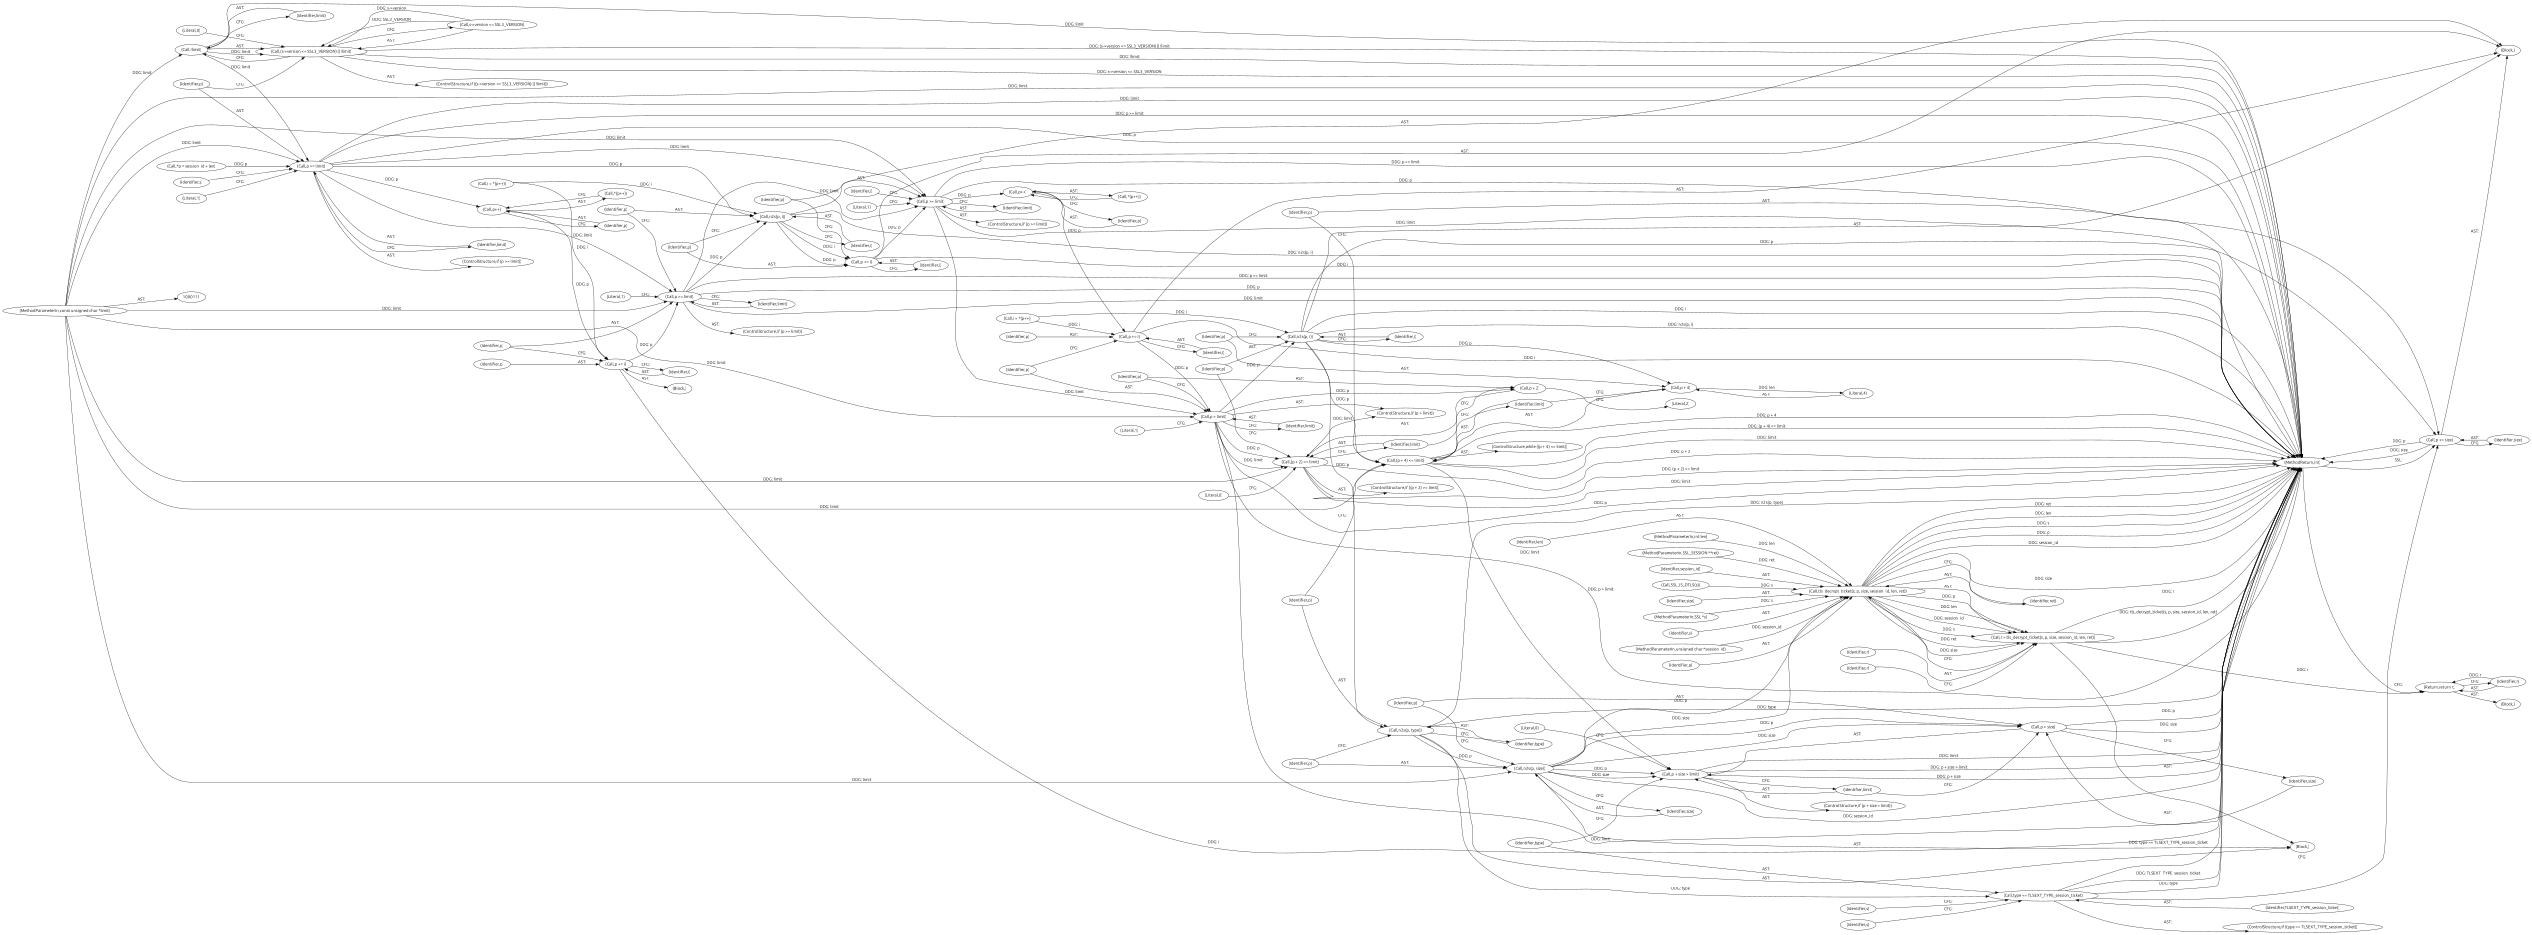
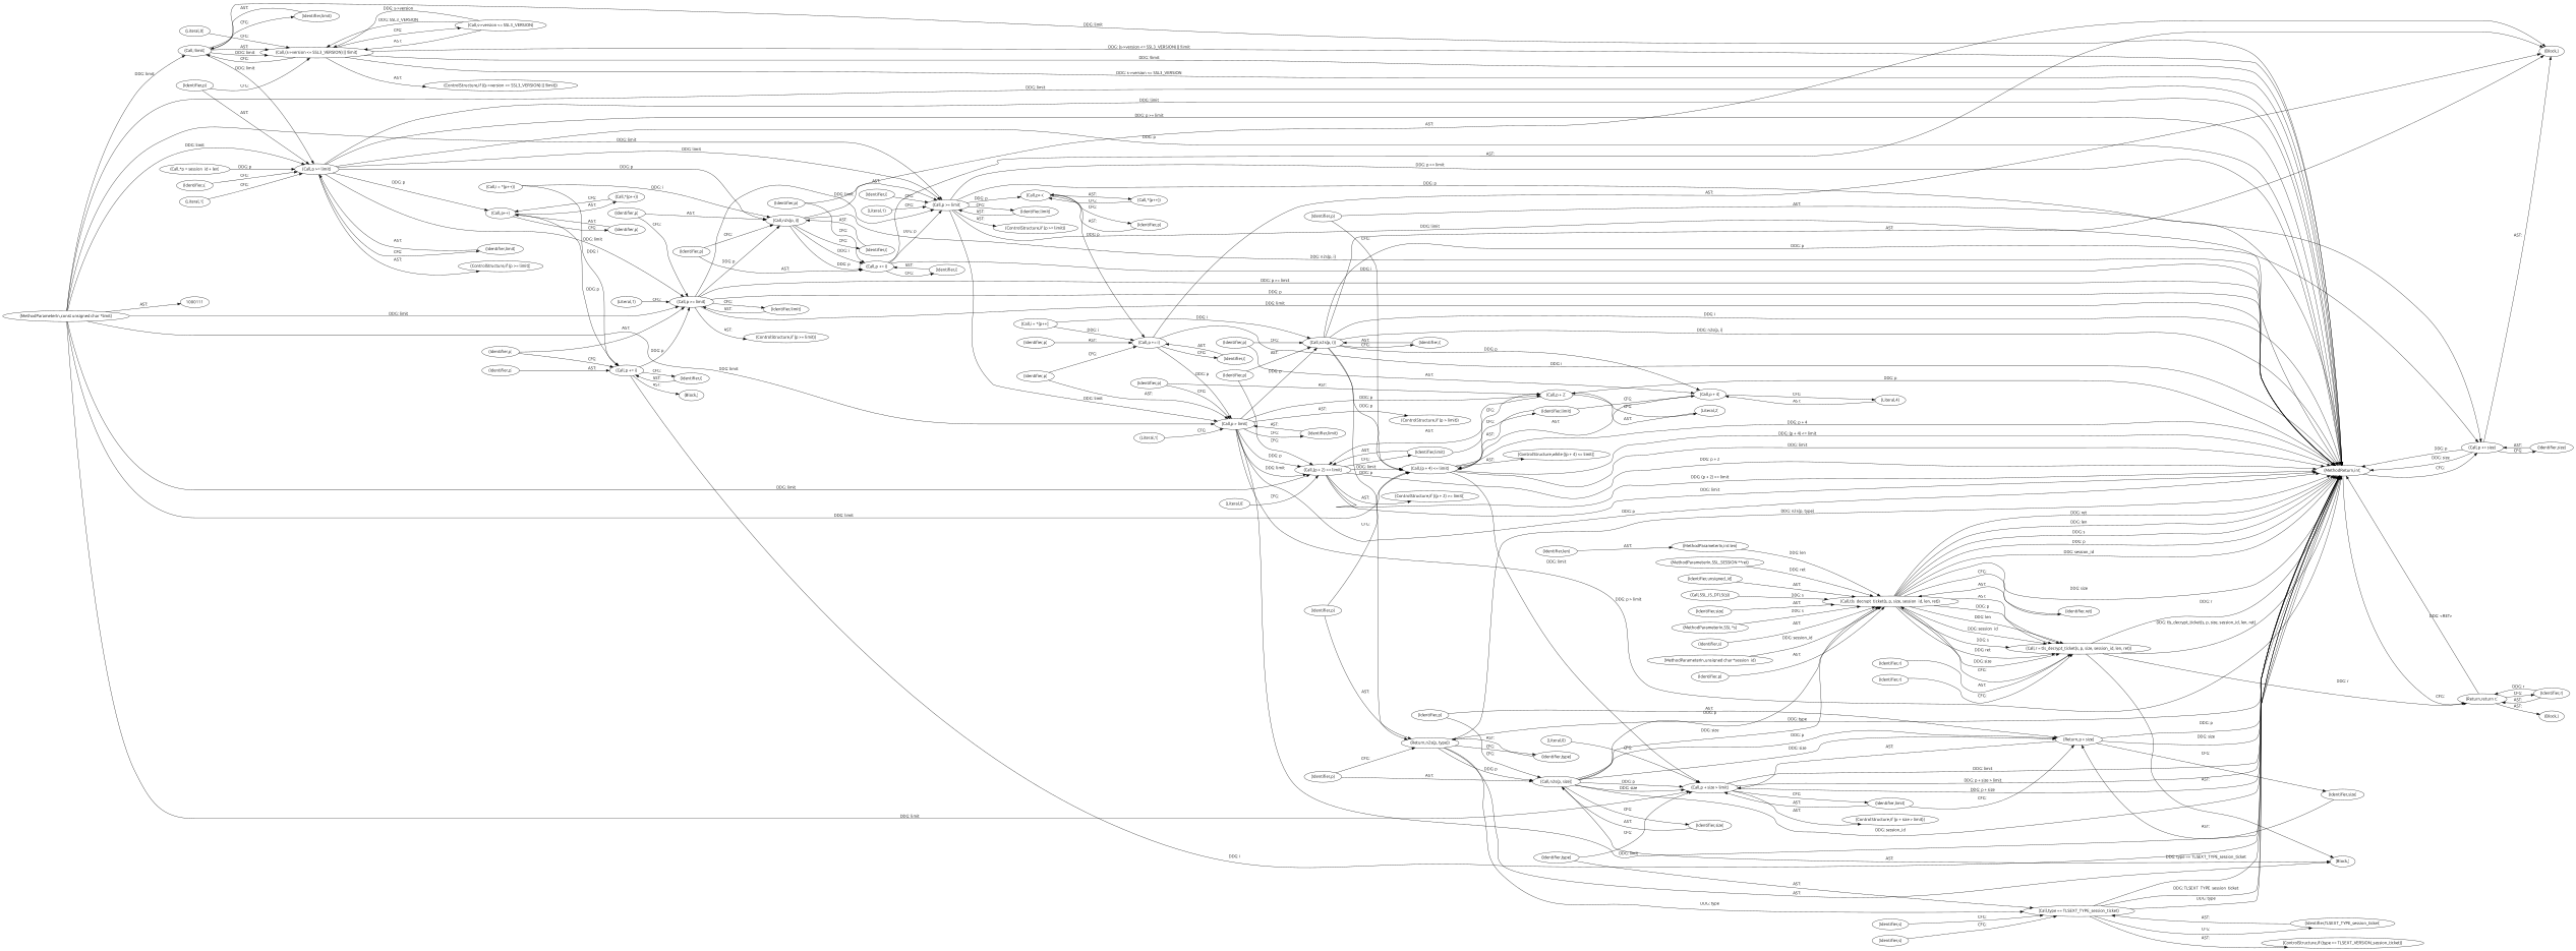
  digraph {
    fontname=Ubuntu
    rankdir=LR
    node [fontname=Ubuntu]
    edge [fontname=Ubuntu]
    n1 [label="(MethodParameterIn,const unsigned char *limit)"]
    n2 [label="(Call,!limit)"]
    n3 [label="(Call,p >= limit)"]
    n4 [label="(Call,p >= limit)"]
    n5 [label="(Call,p >= limit)"]
    n6 [label="(Call,p > limit)"]
    n7 [label="(Call,(p + 2) >= limit)"]
    n8 [label="(Call,(p + 4) <= limit)"]
    n9 [label="(Call,p + size > limit)"]
    n10 [label="(MethodReturn,int)"]
    1000111
    n12 [label="(Call,(s->version <= SSL3_VERSION) || !limit)"]
    n13 [label="(Identifier,limit)"]
    n14 [label="(Call,p++)"]
    n15 [label="(Call,n2s(p, i))"]
    n16 [label="(Identifier,limit)"]
    n17 [label="(ControlStructure,if (p >= limit))"]
    n18 [label="(ControlStructure,if (p >= limit))"]
    n19 [label="(Identifier,limit)"]
    n20 [label="(Call,p++)"]
    n21 [label="(Identifier,limit)"]
    n22 [label="(ControlStructure,if (p >= limit))"]
    n23 [label="(Call,p + 2)"]
    n24 [label="(Call,n2s(p, i))"]
    n25 [label="(ControlStructure,if (p > limit))"]
    n26 [label="(Identifier,limit)"]
    n27 [label="(ControlStructure,if ((p + 2) >= limit))"]
    n28 [label="(Identifier,limit)"]
    n29 [label="(ControlStructure,while ((p + 4) <= limit))"]
    n30 [label="(Identifier,limit)"]
    n31 [label="(Identifier,limit)"]
    n32 [label="(ControlStructure,if (p + size > limit))"]
    n33 [label="(Call,p += size)"]
    n34 [label="(Return,return r;)"]
    n35 [label="(ControlStructure,if ((s->version <= SSL3_VERSION) || !limit))"]
    n36 [label="(Call,s->version <= SSL3_VERSION)"]
    n37 [label="(Call,p += i)"]
    n38 [label="(Call,*(p++))"]
    n39 [label="(Identifier,p)"]
    n40 [label="(Call,p += i)"]
    n41 [label="(Identifier,i)"]
    n42 [label="(Block,)"]
    n43 [label="(Block,)"]
    n44 [label="(Identifier,i)"]
    n45 [label="(Identifier,i)"]
    n46 [label="(Call,p += i)"]
    n47 [label="(Identifier,p)"]
    n48 [label="(Call,*(p++))"]
    n49 [label="(Identifier,i)"]
    n50 [label="(Literal,2)"]
    n51 [label="(Call,p + 4)"]
-   n52 [label="(Call,n2s(p, type))"]
+   n52 [label="(Return,n2s(p, type))"]
    n53 [label="(Identifier,i)"]
-   n54 [label="(Call,p + size)"]
+   n54 [label="(Return,p + size)"]
    n55 [label="(Literal,4)"]
    n56 [label="(Call,n2s(p, size))"]
    n57 [label="(Call,type == TLSEXT_TYPE_session_ticket)"]
    n58 [label="(Identifier,type)"]
    n59 [label="(Block,)"]
    n60 [label="(Identifier,size)"]
    n61 [label="(Call,tls_decrypt_ticket(s, p, size, session_id, len, ret))"]
    n62 [label="(Identifier,size)"]
-   n63 [label="(ControlStructure,if (type == TLSEXT_TYPE_session_ticket))"]
+   n63 [label="(ControlStructure,if (type == TLSEXT_VERSION_session_ticket))"]
    n64 [label="(Identifier,TLSEXT_TYPE_session_ticket)"]
    n65 [label="(Identifier,size)"]
    n66 [label="(Call,r = tls_decrypt_ticket(s, p, size, session_id, len, ret))"]
    n67 [label="(Identifier,ret)"]
    n68 [label="(Identifier,r)"]
    n69 [label="(Block,)"]
    n70 [label="(Identifier,s)"]
    n71 [label="(Identifier,type)"]
    n72 [label="(MethodParameterIn,SSL *s)"]
    n73 [label="(Identifier,s)"]
    n74 [label="(MethodParameterIn,unsigned char *session_id)"]
    n75 [label="(Identifier,i)"]
    n76 [label="(Identifier,p)"]
    n77 [label="(Identifier,p)"]
    n78 [label="(Identifier,p)"]
    n79 [label="(Call,i = *(p++))"]
    n80 [label="(Identifier,p)"]
    n81 [label="(Literal,1)"]
    n82 [label="(Identifier,s)"]
    n83 [label="(Identifier,p)"]
    n84 [label="(Identifier,r)"]
    n85 [label="(Literal,1)"]
    n86 [label="(Identifier,p)"]
    n87 [label="(Identifier,p)"]
    n88 [label="(MethodParameterIn,int len)"]
    n89 [label="(Literal,1)"]
    n90 [label="(MethodParameterIn,SSL_SESSION **ret)"]
    n91 [label="(Identifier,p)"]
    n92 [label="(Identifier,p)"]
    n93 [label="(Literal,0)"]
    n94 [label="(Literal,1)"]
-   n95 [label="(Identifier,session_id)"]
+   n95 [label="(Identifier,unsigned_id)"]
    n96 [label="(Literal,0)"]
    n97 [label="(Identifier,p)"]
    n98 [label="(Identifier,r)"]
    n99 [label="(Identifier,p)"]
    n100 [label="(Identifier,p)"]
    n101 [label="(Call,SSL_IS_DTLS(s))"]
    n102 [label="(Call,*p = session_id + len)"]
    n103 [label="(Identifier,p)"]
    n104 [label="(Identifier,p)"]
    n105 [label="(Call,i = *(p++))"]
    n106 [label="(Identifier,p)"]
    n107 [label="(Identifier,p)"]
    n108 [label="(Literal,0)"]
    n109 [label="(Identifier,len)"]
    n110 [label="(Identifier,s)"]
    n111 [label="(Identifier,size)"]
    n1 -> n2 [label="DDG: limit"]
    n1 -> n3 [label="DDG: limit"]
    n1 -> n4 [label="DDG: limit"]
    n1 -> n5 [label="DDG: limit"]
    n1 -> n6 [label="DDG: limit"]
    n1 -> n7 [label="DDG: limit"]
    n1 -> n8 [label="DDG: limit"]
-   n1 -> n56 [label="DDG: limit"]
+   n1 -> n9 [label="DDG: limit"]
    n1 -> n10 [label="DDG: limit"]
    n1 -> 1000111 [label="AST: "]
    n2 -> n3 [label="DDG: limit"]
    n2 -> n10 [label="DDG: limit"]
    n2 -> n12 [label="AST: "]
    n2 -> n12 [label="DDG: limit"]
    n2 -> n13 [label="CFG: "]
    n3 -> n4 [label="DDG: limit"]
    n3 -> n5 [label="DDG: limit"]
    n3 -> n10 [label="DDG: limit"]
    n3 -> n10 [label="DDG: p >= limit"]
    n3 -> n10 [label="DDG: p"]
    n3 -> n14 [label="DDG: p"]
    n3 -> n15 [label="DDG: p"]
    n3 -> n16 [label="CFG: "]
    n3 -> n17 [label="AST: "]
    n4 -> n5 [label="DDG: limit"]
    n4 -> n10 [label="DDG: p >= limit"]
    n4 -> n10 [label="DDG: p"]
    n4 -> n10 [label="DDG: limit"]
    n4 -> n15 [label="DDG: p"]
    n4 -> n18 [label="AST: "]
    n4 -> n19 [label="CFG: "]
    n5 -> n6 [label="DDG: limit"]
    n5 -> n10 [label="DDG: p >= limit"]
    n5 -> n10 [label="DDG: p"]
    n5 -> n10 [label="DDG: limit"]
    n5 -> n20 [label="DDG: p"]
    n5 -> n21 [label="CFG: "]
    n5 -> n22 [label="AST: "]
    n6 -> n7 [label="DDG: p"]
    n6 -> n7 [label="DDG: limit"]
    n6 -> n10 [label="DDG: p"]
    n6 -> n10 [label="DDG: p > limit"]
    n6 -> n10 [label="DDG: limit"]
    n6 -> n23 [label="DDG: p"]
    n6 -> n24 [label="DDG: p"]
    n6 -> n25 [label="AST: "]
    n6 -> n26 [label="CFG: "]
-   n7 -> n25 [label="DDG: limit"]
+   n7 -> n8 [label="DDG: limit"]
    n7 -> n10 [label="DDG: p + 2"]
    n7 -> n10 [label="DDG: (p + 2) >= limit"]
    n7 -> n10 [label="DDG: limit"]
    n7 -> n27 [label="AST: "]
    n7 -> n28 [label="CFG: "]
    n8 -> n9 [label="DDG: limit"]
    n8 -> n10 [label="DDG: p + 4"]
    n8 -> n10 [label="DDG: (p + 4) <= limit"]
    n8 -> n10 [label="DDG: limit"]
    n8 -> n29 [label="AST: "]
    n8 -> n30 [label="CFG: "]
    n9 -> n10 [label="DDG: limit"]
    n9 -> n10 [label="DDG: p + size > limit"]
    n9 -> n10 [label="DDG: p + size"]
    n9 -> n31 [label="CFG: "]
    n9 -> n32 [label="AST: "]
-   n10 -> n33 [label="SSL: "]
+   n10 -> n33 [label="CFG: "]
    n10 -> n34 [label="CFG: "]
    n12 -> n2 [label="CFG: "]
    n12 -> n10 [label="DDG: (s->version <= SSL3_VERSION) || !limit"]
    n12 -> n10 [label="DDG: !limit"]
    n12 -> n10 [label="DDG: s->version <= SSL3_VERSION"]
    n12 -> n35 [label="AST: "]
    n12 -> n36 [label="CFG: "]
    n13 -> n2 [label="AST: "]
    n14 -> n37 [label="DDG: p"]
    n14 -> n38 [label="AST: "]
    n14 -> n39 [label="CFG: "]
    n15 -> n10 [label="DDG: n2s(p, i)"]
    n15 -> n40 [label="DDG: i"]
    n15 -> n40 [label="DDG: p"]
    n15 -> n41 [label="CFG: "]
    n15 -> n42 [label="AST: "]
    n16 -> n3 [label="AST: "]
    n19 -> n4 [label="AST: "]
    n20 -> n46 [label="DDG: p"]
    n20 -> n47 [label="CFG: "]
    n20 -> n48 [label="AST: "]
    n21 -> n5 [label="AST: "]
    n23 -> n7 [label="AST: "]
+   n23 -> n10 [label="DDG: p"]
    n23 -> n50 [label="CFG: "]
    n24 -> n8 [label="DDG: p"]
    n24 -> n10 [label="DDG: i"]
    n24 -> n10 [label="DDG: n2s(p, i)"]
    n24 -> n33 [label="DDG: p"]
    n24 -> n42 [label="AST: "]
    n24 -> n51 [label="DDG: p"]
    n24 -> n52 [label="DDG: p"]
    n24 -> n53 [label="CFG: "]
    n26 -> n6 [label="AST: "]
    n28 -> n7 [label="AST: "]
    n28 -> n23 [label="CFG: "]
    n30 -> n8 [label="AST: "]
    n30 -> n51 [label="CFG: "]
    n31 -> n9 [label="AST: "]
    n31 -> n54 [label="CFG: "]
    n33 -> n10 [label="DDG: p"]
    n33 -> n10 [label="DDG: size"]
    n33 -> n42 [label="AST: "]
    n33 -> n60 [label="CFG: "]
+   n34 -> n10 [label="DDG: <RET>"]
    n34 -> n68 [label="CFG: "]
    n34 -> n69 [label="AST: "]
    n36 -> n12 [label="AST: "]
    n36 -> n12 [label="DDG: s->version"]
    n36 -> n12 [label="DDG: SSL3_VERSION"]
    n37 -> n4 [label="DDG: p"]
    n37 -> n10 [label="DDG: i"]
    n37 -> n43 [label="AST: "]
    n37 -> n44 [label="CFG: "]
    n38 -> n14 [label="CFG: "]
    n39 -> n14 [label="AST: "]
    n40 -> n5 [label="DDG: p"]
    n40 -> n10 [label="DDG: i"]
    n40 -> n42 [label="AST: "]
    n40 -> n45 [label="CFG: "]
    n41 -> n15 [label="AST: "]
    n44 -> n37 [label="AST: "]
    n45 -> n40 [label="AST: "]
    n46 -> n6 [label="DDG: p"]
    n46 -> n10 [label="DDG: i"]
    n46 -> n42 [label="AST: "]
    n46 -> n49 [label="CFG: "]
    n47 -> n20 [label="AST: "]
    n48 -> n20 [label="CFG: "]
    n49 -> n46 [label="AST: "]
+   n50 -> n23 [label="AST: "]
    n51 -> n8 [label="AST: "]
-   n51 -> n55 [label="DDG: len"]
+   n51 -> n55 [label="CFG: "]
    n52 -> n10 [label="DDG: n2s(p, type)"]
    n52 -> n10 [label="DDG: type"]
    n52 -> n56 [label="DDG: p"]
    n52 -> n57 [label="DDG: type"]
    n52 -> n58 [label="CFG: "]
    n52 -> n59 [label="AST: "]
    n53 -> n24 [label="AST: "]
    n54 -> n9 [label="AST: "]
    n54 -> n10 [label="DDG: p"]
    n54 -> n10 [label="DDG: size"]
    n54 -> n65 [label="CFG: "]
    n55 -> n51 [label="AST: "]
    n56 -> n9 [label="DDG: p"]
    n56 -> n9 [label="DDG: size"]
    n56 -> n10 [label="DDG: session_id"]
    n56 -> n54 [label="DDG: p"]
    n56 -> n54 [label="DDG: size"]
    n56 -> n59 [label="AST: "]
    n56 -> n61 [label="DDG: p"]
    n56 -> n61 [label="DDG: size"]
    n56 -> n62 [label="CFG: "]
    n57 -> n10 [label="DDG: type"]
    n57 -> n10 [label="DDG: type == TLSEXT_TYPE_session_ticket"]
    n57 -> n10 [label="DDG: TLSEXT_TYPE_session_ticket"]
    n57 -> n63 [label="AST: "]
-   n57 -> n33 [label="CFG: "]
+   n57 -> n64 [label="CFG: "]
    n58 -> n52 [label="AST: "]
    n60 -> n33 [label="AST: "]
    n61 -> n10 [label="DDG: size"]
    n61 -> n10 [label="DDG: ret"]
    n61 -> n10 [label="DDG: len"]
    n61 -> n10 [label="DDG: s"]
    n61 -> n10 [label="DDG: p"]
    n61 -> n10 [label="DDG: session_id"]
    n61 -> n66 [label="AST: "]
    n61 -> n66 [label="DDG: p"]
    n61 -> n66 [label="DDG: len"]
    n61 -> n66 [label="DDG: session_id"]
    n61 -> n66 [label="DDG: s"]
    n61 -> n66 [label="DDG: ret"]
    n61 -> n66 [label="DDG: size"]
    n61 -> n67 [label="CFG: "]
    n62 -> n56 [label="AST: "]
    n64 -> n57 [label="AST: "]
    n65 -> n54 [label="AST: "]
    n66 -> n10 [label="DDG: tls_decrypt_ticket(s, p, size, session_id, len, ret)"]
    n66 -> n10 [label="DDG: r"]
    n66 -> n34 [label="DDG: r"]
    n66 -> n59 [label="AST: "]
    n66 -> n61 [label="CFG: "]
    n67 -> n61 [label="AST: "]
    n68 -> n34 [label="AST: "]
    n68 -> n34 [label="DDG: r"]
    n70 -> n57 [label="CFG: "]
    n71 -> n9 [label="CFG: "]
    n71 -> n57 [label="AST: "]
    n72 -> n61 [label="DDG: s"]
    n73 -> n61 [label="AST: "]
    n74 -> n61 [label="DDG: session_id"]
    n75 -> n5 [label="CFG: "]
    n76 -> n37 [label="AST: "]
    n77 -> n6 [label="CFG: "]
    n77 -> n23 [label="AST: "]
    n78 -> n8 [label="CFG: "]
    n78 -> n33 [label="AST: "]
    n79 -> n24 [label="DDG: i"]
    n79 -> n46 [label="DDG: i"]
    n80 -> n46 [label="AST: "]
    n81 -> n4 [label="CFG: "]
    n82 -> n3 [label="CFG: "]
    n83 -> n24 [label="CFG: "]
    n83 -> n51 [label="AST: "]
    n84 -> n66 [label="AST: "]
    n85 -> n3 [label="CFG: "]
    n86 -> n15 [label="CFG: "]
    n86 -> n40 [label="AST: "]
    n87 -> n61 [label="AST: "]
    n88 -> n61 [label="DDG: len"]
    n89 -> n6 [label="CFG: "]
    n90 -> n61 [label="DDG: ret"]
    n91 -> n5 [label="AST: "]
    n91 -> n40 [label="CFG: "]
    n92 -> n3 [label="AST: "]
    n92 -> n12 [label="CFG: "]
    n93 -> n9 [label="CFG: "]
    n94 -> n5 [label="CFG: "]
    n95 -> n61 [label="AST: "]
    n96 -> n12 [label="CFG: "]
    n97 -> n4 [label="CFG: "]
    n97 -> n15 [label="AST: "]
    n98 -> n66 [label="CFG: "]
    n99 -> n8 [label="CFG: "]
    n99 -> n52 [label="AST: "]
    n100 -> n6 [label="AST: "]
    n100 -> n46 [label="CFG: "]
    n101 -> n61 [label="DDG: s"]
    n102 -> n3 [label="DDG: p"]
    n103 -> n7 [label="CFG: "]
    n103 -> n24 [label="AST: "]
    n104 -> n54 [label="AST: "]
    n104 -> n56 [label="CFG: "]
    n105 -> n15 [label="DDG: i"]
    n105 -> n37 [label="DDG: i"]
    n106 -> n4 [label="AST: "]
    n106 -> n37 [label="CFG: "]
    n107 -> n52 [label="CFG: "]
    n107 -> n56 [label="AST: "]
    n108 -> n7 [label="CFG: "]
-   n109 -> n61 [label="AST: "]
+   n109 -> n88 [label="AST: "]
    n110 -> n57 [label="CFG: "]
    n111 -> n61 [label="AST: "]
  }
